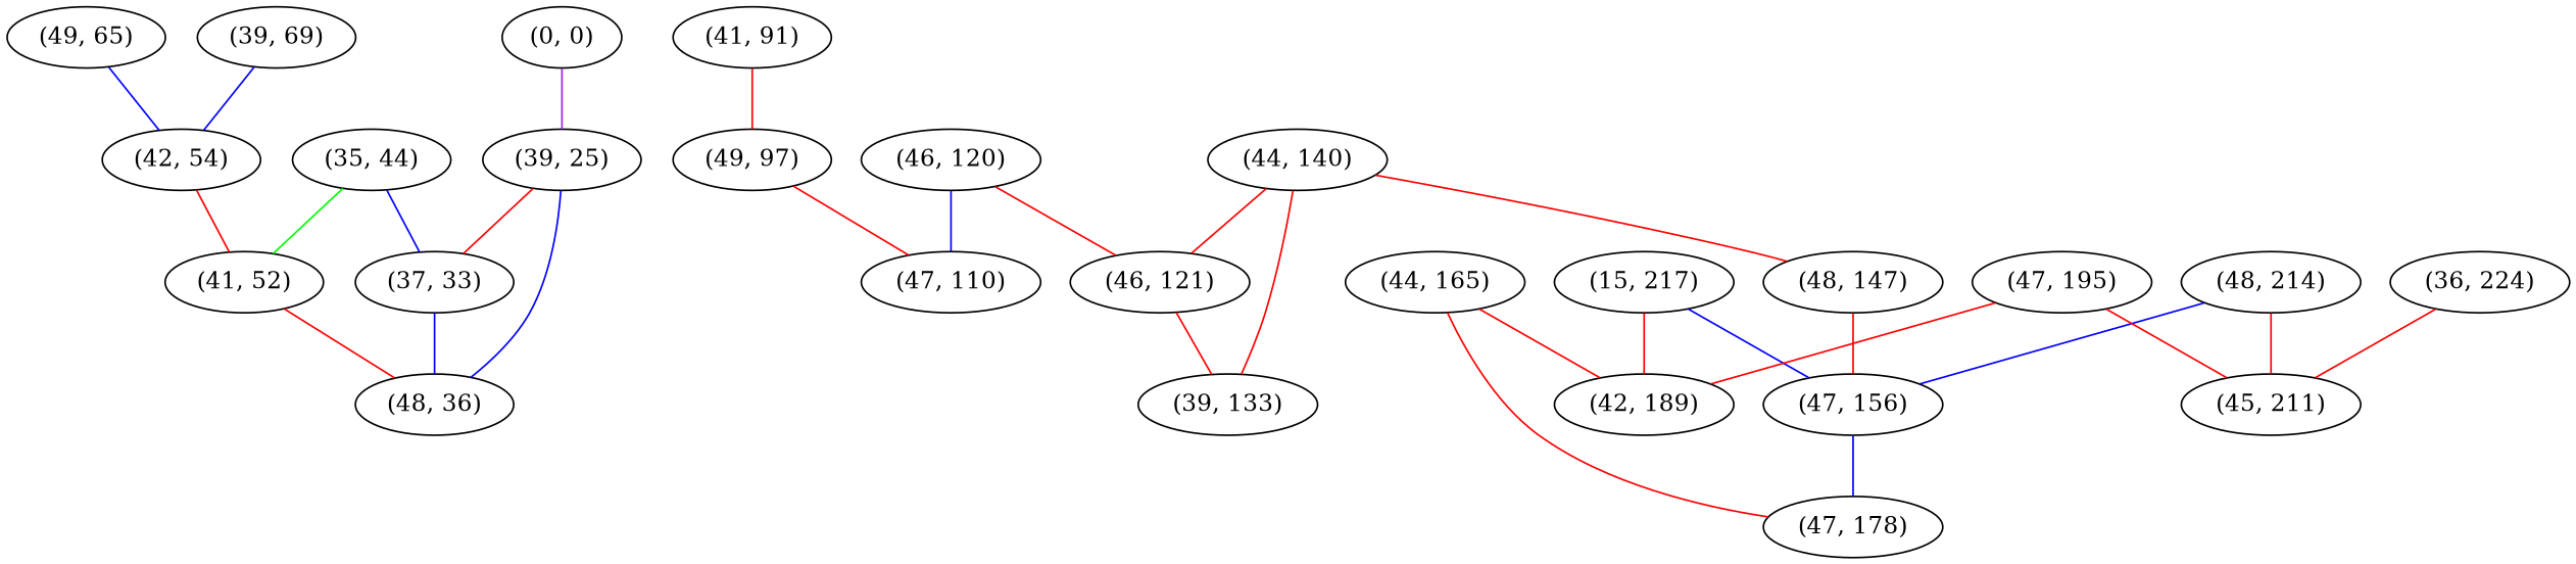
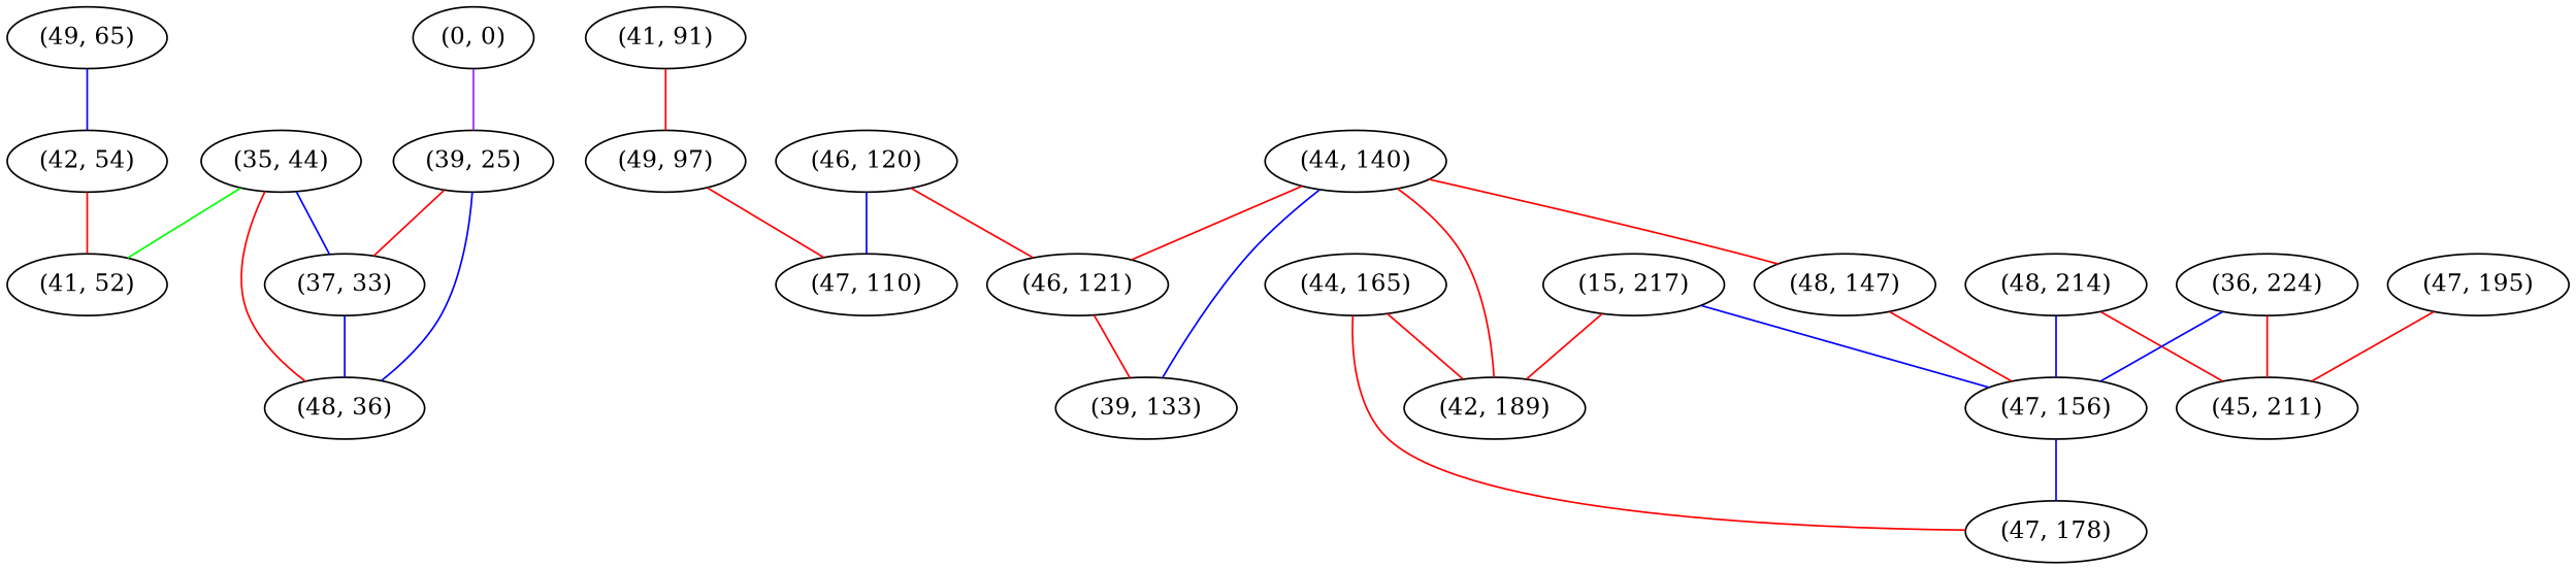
  graph {
    edge [color=red weight=1]
    "(49, 65)"
    "(42, 54)"
-   "(39, 69)"
    "(41, 91)"
    "(49, 97)"
    "(15, 217)"
    "(47, 156)"
    "(42, 189)"
    "(47, 178)"
    "(44, 165)"
    "(48, 214)"
    "(45, 211)"
    "(0, 0)"
    "(39, 25)"
    "(37, 33)"
    n16 [label="(48, 36)"]
    "(36, 224)"
    "(35, 44)"
    "(41, 52)"
    "(47, 195)"
    "(44, 140)"
    "(48, 147)"
    "(46, 121)"
    "(39, 133)"
    "(47, 110)"
    "(46, 120)"
    "(49, 65)" -- "(42, 54)" [color=blue weight=3]
    "(42, 54)" -- "(41, 52)"
-   "(39, 69)" -- "(42, 54)" [color=blue weight=3]
    "(41, 91)" -- "(49, 97)"
    "(49, 97)" -- "(47, 110)"
    "(15, 217)" -- "(47, 156)" [color=blue weight=3]
    "(15, 217)" -- "(42, 189)"
    "(47, 156)" -- "(47, 178)" [color=blue weight=3]
    "(44, 165)" -- "(42, 189)"
    "(44, 165)" -- "(47, 178)"
    "(48, 214)" -- "(47, 156)" [color=blue weight=3]
    "(48, 214)" -- "(45, 211)"
    "(0, 0)" -- "(39, 25)" [color=purple weight=4]
    "(39, 25)" -- "(37, 33)"
    "(39, 25)" -- n16 [color=blue weight=3]
    "(37, 33)" -- n16 [color=blue weight=3]
+   "(36, 224)" -- "(47, 156)" [color=blue weight=3]
    "(36, 224)" -- "(45, 211)"
    "(35, 44)" -- "(37, 33)" [color=blue weight=3]
    "(35, 44)" -- "(41, 52)" [color=green weight=2]
-   "(41, 52)" -- n16
-   "(47, 195)" -- "(42, 189)"
+   "(35, 44)" -- n16
+   "(44, 140)" -- "(42, 189)"
    "(47, 195)" -- "(45, 211)"
    "(44, 140)" -- "(48, 147)"
    "(44, 140)" -- "(46, 121)"
-   "(44, 140)" -- "(39, 133)"
+   "(44, 140)" -- "(39, 133)" [color=blue]
    "(48, 147)" -- "(47, 156)"
    "(46, 121)" -- "(39, 133)"
    "(46, 120)" -- "(46, 121)"
    "(46, 120)" -- "(47, 110)" [color=blue weight=3]
  }
